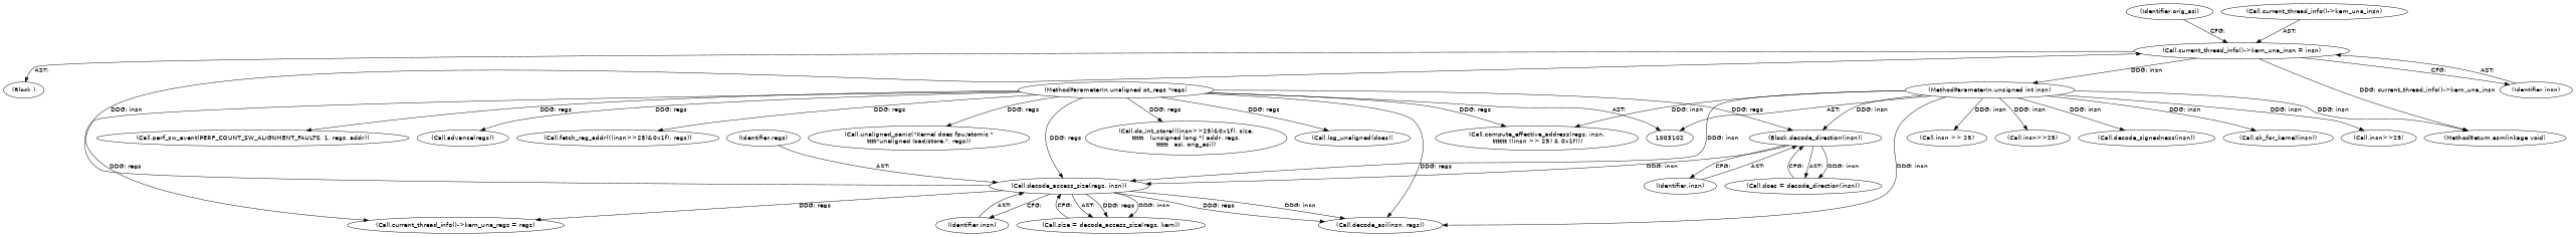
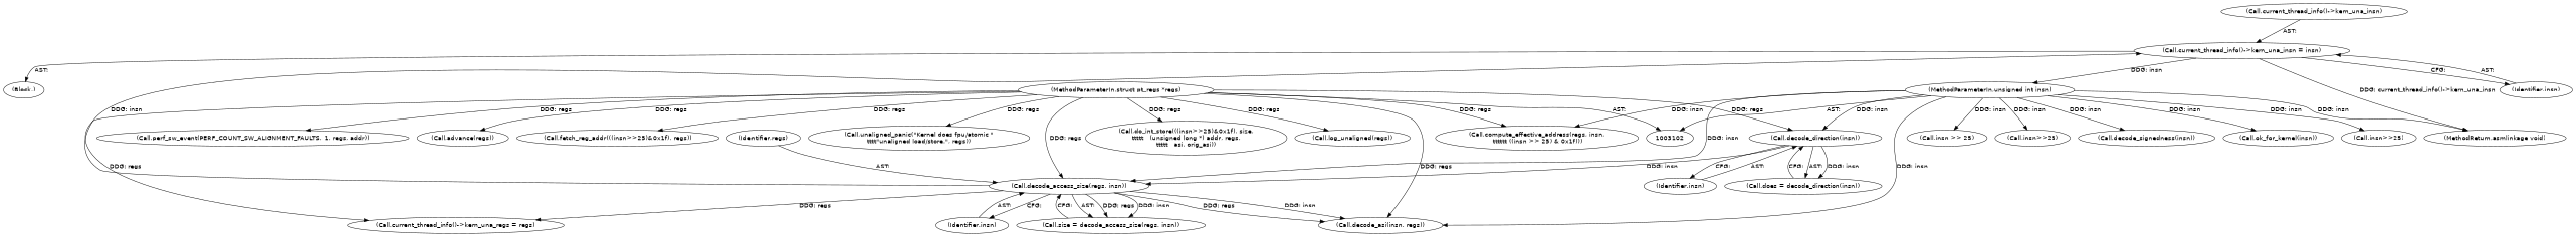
  digraph {
    fontname="DejaVu Sans"
    node [fontname="DejaVu Sans"]
    edge [fontname="DejaVu Sans"]
    n1 [label="(Call,current_thread_info()->kern_una_insn = insn)"]
    n2 [label="(Block,)"]
    n3 [label="(MethodReturn,asmlinkage void)"]
    n4 [label="(Identifier,insn)"]
    n5 [label="(MethodParameterIn,unsigned int insn)"]
    n6 [label="(Call,decode_access_size(regs, insn))"]
    n7 [label="(Call,current_thread_info()->kern_una_regs = regs)"]
    n8 [label="(Identifier,insn)"]
-   n9 [label="(Call,size = decode_access_size(regs, kern))"]
+   n9 [label="(Call,size = decode_access_size(regs, insn))"]
    n10 [label="(Call,decode_asi(insn, regs))"]
-   n11 [label="(MethodParameterIn,unaligned pt_regs *regs)"]
+   n11 [label="(MethodParameterIn,struct pt_regs *regs)"]
    n12 [label="(Call,compute_effective_address(regs, insn,\n \t\t\t\t\t\t ((insn >> 25) & 0x1f)))"]
    n13 [label="(Call,do_int_store(((insn>>25)&0x1f), size,\n\t\t\t\t\t   (unsigned long *) addr, regs,\n\t\t\t\t\t   asi, orig_asi))"]
-   n14 [label="(Call,log_unaligned(does))"]
+   n14 [label="(Call,log_unaligned(regs))"]
    n15 [label="(Call,perf_sw_event(PERF_COUNT_SW_ALIGNMENT_FAULTS, 1, regs, addr))"]
    n16 [label="(Call,advance(regs))"]
    n17 [label="(Call,fetch_reg_addr(((insn>>25)&0x1f), regs))"]
    n18 [label="(Call,unaligned_panic(\"Kernel does fpu/atomic \"\n\t\t\t\t\"unaligned load/store.\", regs))"]
    n19 [label=1003102]
-   n20 [label="(Block,decode_direction(insn))"]
+   n20 [label="(Call,decode_direction(insn))"]
    n21 [label="(Identifier,insn)"]
    n22 [label="(Call,does = decode_direction(insn))"]
    n23 [label="(Call,insn >> 25)"]
    n24 [label="(Call,insn>>25)"]
    n25 [label="(Call,decode_signedness(insn))"]
    n26 [label="(Call,ok_for_kernel(insn))"]
    n27 [label="(Call,insn>>25)"]
-   n28 [label="(Identifier,orig_asi)"]
    n29 [label="(Identifier,regs)"]
    n30 [label="(Call,current_thread_info()->kern_una_insn)"]
    n1 -> n2 [label="AST: "]
    n1 -> n3 [label="DDG: current_thread_info()->kern_una_insn"]
    n1 -> n4 [label="CFG: "]
    n1 -> n5 [label="DDG: insn"]
    n4 -> n1 [label="AST: "]
    n5 -> n3 [label="DDG: insn"]
    n5 -> n6 [label="DDG: insn"]
    n5 -> n10 [label="DDG: insn"]
    n5 -> n12 [label="DDG: insn"]
    n5 -> n19 [label="AST: "]
    n5 -> n20 [label="DDG: insn"]
    n5 -> n23 [label="DDG: insn"]
    n5 -> n24 [label="DDG: insn"]
    n5 -> n25 [label="DDG: insn"]
    n5 -> n26 [label="DDG: insn"]
    n5 -> n27 [label="DDG: insn"]
    n6 -> n1 [label="DDG: insn"]
    n6 -> n7 [label="DDG: regs"]
    n6 -> n8 [label="CFG: "]
    n6 -> n9 [label="AST: "]
    n6 -> n9 [label="DDG: regs"]
    n6 -> n9 [label="DDG: insn"]
    n6 -> n10 [label="DDG: insn"]
    n6 -> n10 [label="DDG: regs"]
    n8 -> n6 [label="AST: "]
    n9 -> n6 [label="CFG: "]
    n11 -> n6 [label="DDG: regs"]
    n11 -> n7 [label="DDG: regs"]
    n11 -> n10 [label="DDG: regs"]
    n11 -> n12 [label="DDG: regs"]
    n11 -> n13 [label="DDG: regs"]
    n11 -> n14 [label="DDG: regs"]
    n11 -> n15 [label="DDG: regs"]
    n11 -> n16 [label="DDG: regs"]
    n11 -> n17 [label="DDG: regs"]
    n11 -> n18 [label="DDG: regs"]
    n11 -> n19 [label="AST: "]
    n11 -> n20 [label="DDG: regs"]
    n20 -> n6 [label="DDG: insn"]
    n20 -> n21 [label="CFG: "]
    n20 -> n22 [label="AST: "]
    n20 -> n22 [label="DDG: insn"]
    n21 -> n20 [label="AST: "]
    n22 -> n20 [label="CFG: "]
-   n28 -> n1 [label="CFG: "]
    n29 -> n6 [label="AST: "]
    n30 -> n1 [label="AST: "]
  }
